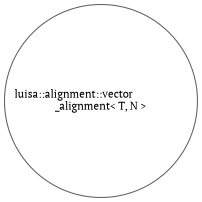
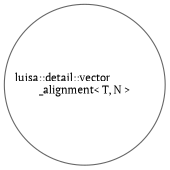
  digraph {
    rankdir=TB
    fontname="PT Serif"
-   n1 [color=grey40 fillcolor=white fontname="PT Serif" fontsize=10 height=0.2 label="luisa::alignment::vector\l_alignment\< T, N \>" shape=circle style=filled width=0.4]
+   n1 [color=grey40 fillcolor=white fontname="PT Serif" fontsize=10 height=0.2 label="luisa::detail::vector\l_alignment\< T, N \>" shape=circle style=filled width=0.4]
  }
